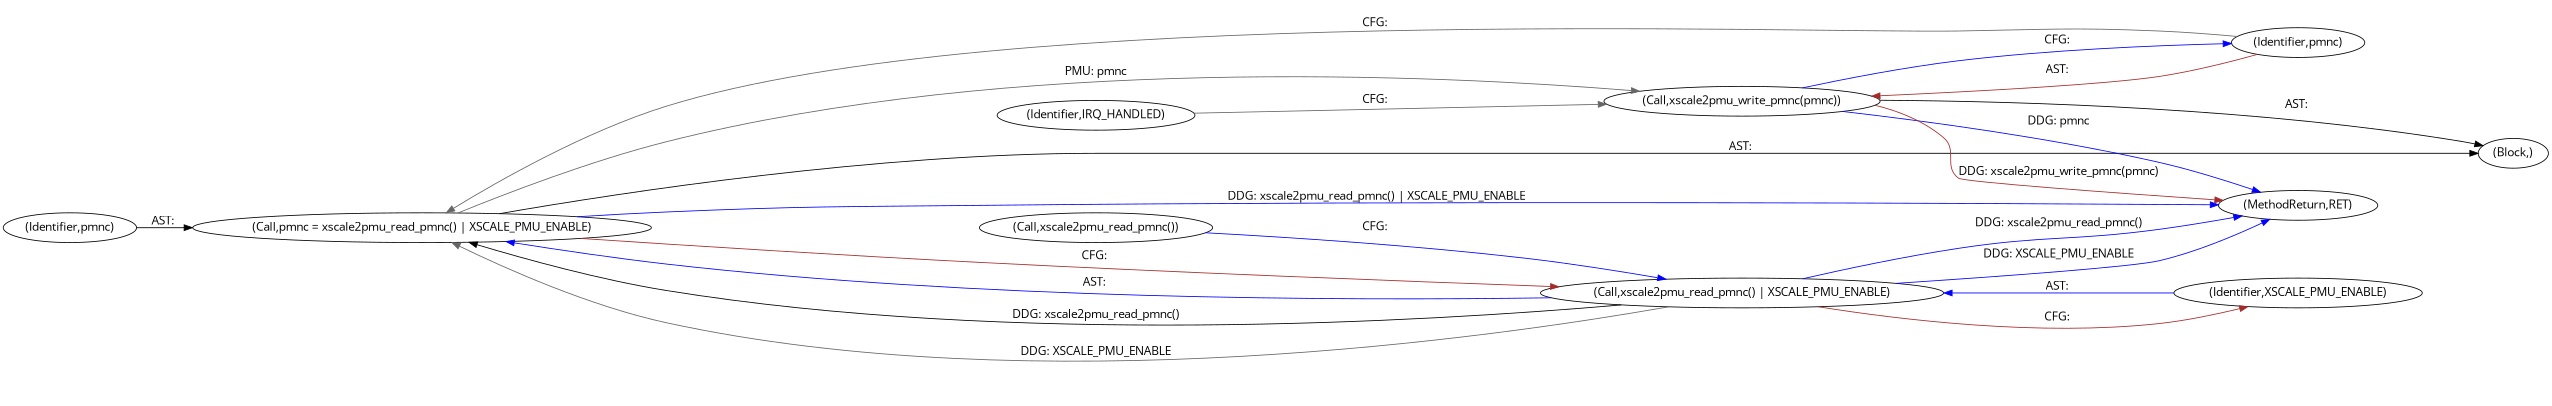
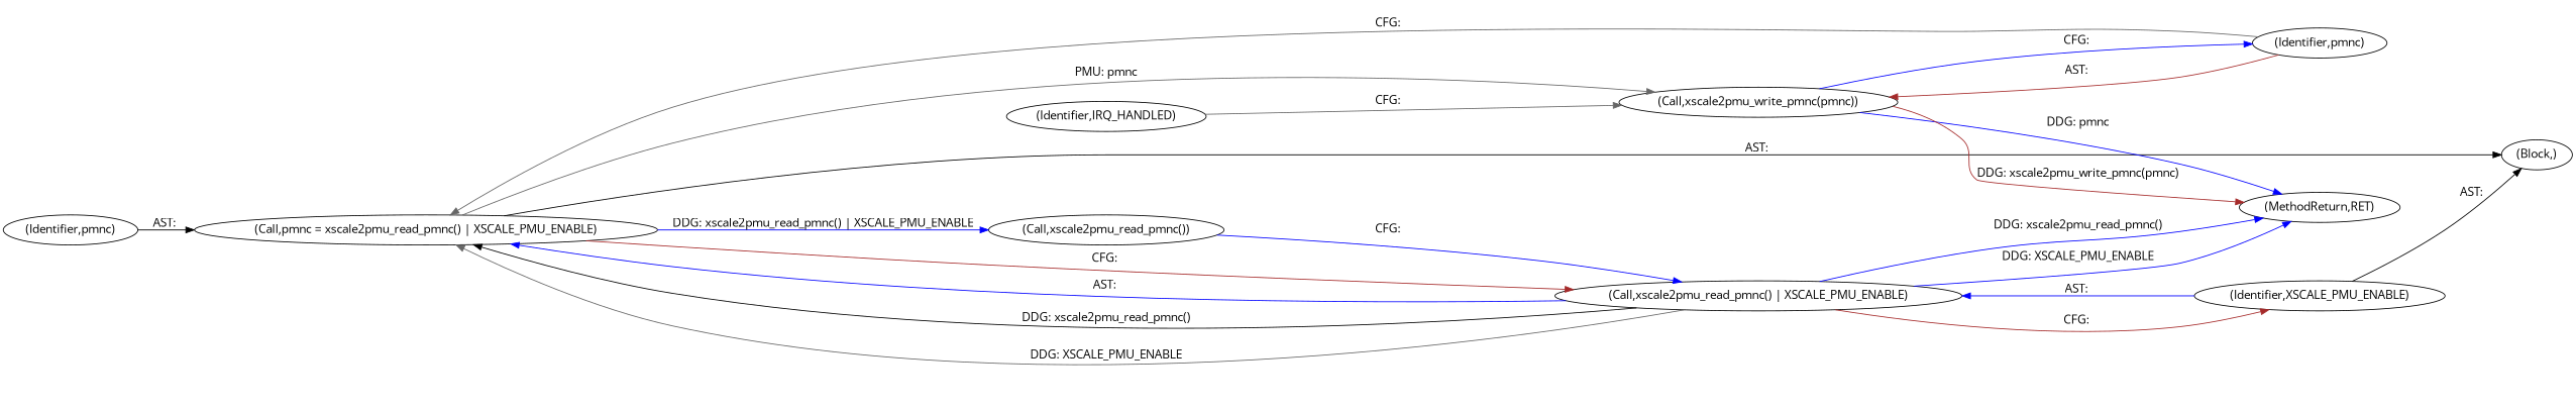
  digraph {
    fontname="Open Sans"
    rankdir=LR
    node [fontname="Open Sans"]
    edge [color=blue fontname="Open Sans"]
    n1 [label="(Call,pmnc = xscale2pmu_read_pmnc() | XSCALE_PMU_ENABLE)"]
    n2 [label="(Call,xscale2pmu_read_pmnc() | XSCALE_PMU_ENABLE)"]
    n3 [label="(Call,xscale2pmu_write_pmnc(pmnc))"]
    n4 [label="(Block,)"]
    n5 [label="(MethodReturn,RET)"]
    n6 [label="(Identifier,XSCALE_PMU_ENABLE)"]
    n7 [label="(Identifier,pmnc)"]
    n8 [label="(Call,xscale2pmu_read_pmnc())"]
    n9 [label="(Identifier,pmnc)"]
    n10 [label="(Identifier,IRQ_HANDLED)"]
    n1 -> n2 [color=brown label="CFG: "]
    n1 -> n3 [color=gray40 label="PMU: pmnc"]
    n1 -> n4 [color=black label="AST: "]
-   n1 -> n5 [label="DDG: xscale2pmu_read_pmnc() | XSCALE_PMU_ENABLE"]
+   n1 -> n8 [label="DDG: xscale2pmu_read_pmnc() | XSCALE_PMU_ENABLE"]
    n2 -> n1 [label="AST: "]
    n2 -> n1 [color=black label="DDG: xscale2pmu_read_pmnc()"]
    n2 -> n1 [color=gray40 label="DDG: XSCALE_PMU_ENABLE"]
    n2 -> n5 [label="DDG: XSCALE_PMU_ENABLE"]
    n2 -> n5 [label="DDG: xscale2pmu_read_pmnc()"]
    n2 -> n6 [color=brown label="CFG: "]
-   n3 -> n4 [color=black label="AST: "]
+   n6 -> n4 [color=black label="AST: "]
    n3 -> n5 [label="DDG: pmnc"]
    n3 -> n5 [color=brown label="DDG: xscale2pmu_write_pmnc(pmnc)"]
    n3 -> n7 [label="CFG: "]
    n6 -> n2 [label="AST: "]
    n7 -> n1 [color=gray40 label="CFG: "]
    n7 -> n3 [color=brown label="AST: "]
    n8 -> n2 [label="CFG: "]
    n9 -> n1 [color=black label="AST: "]
    n10 -> n3 [color=gray40 label="CFG: "]
  }
